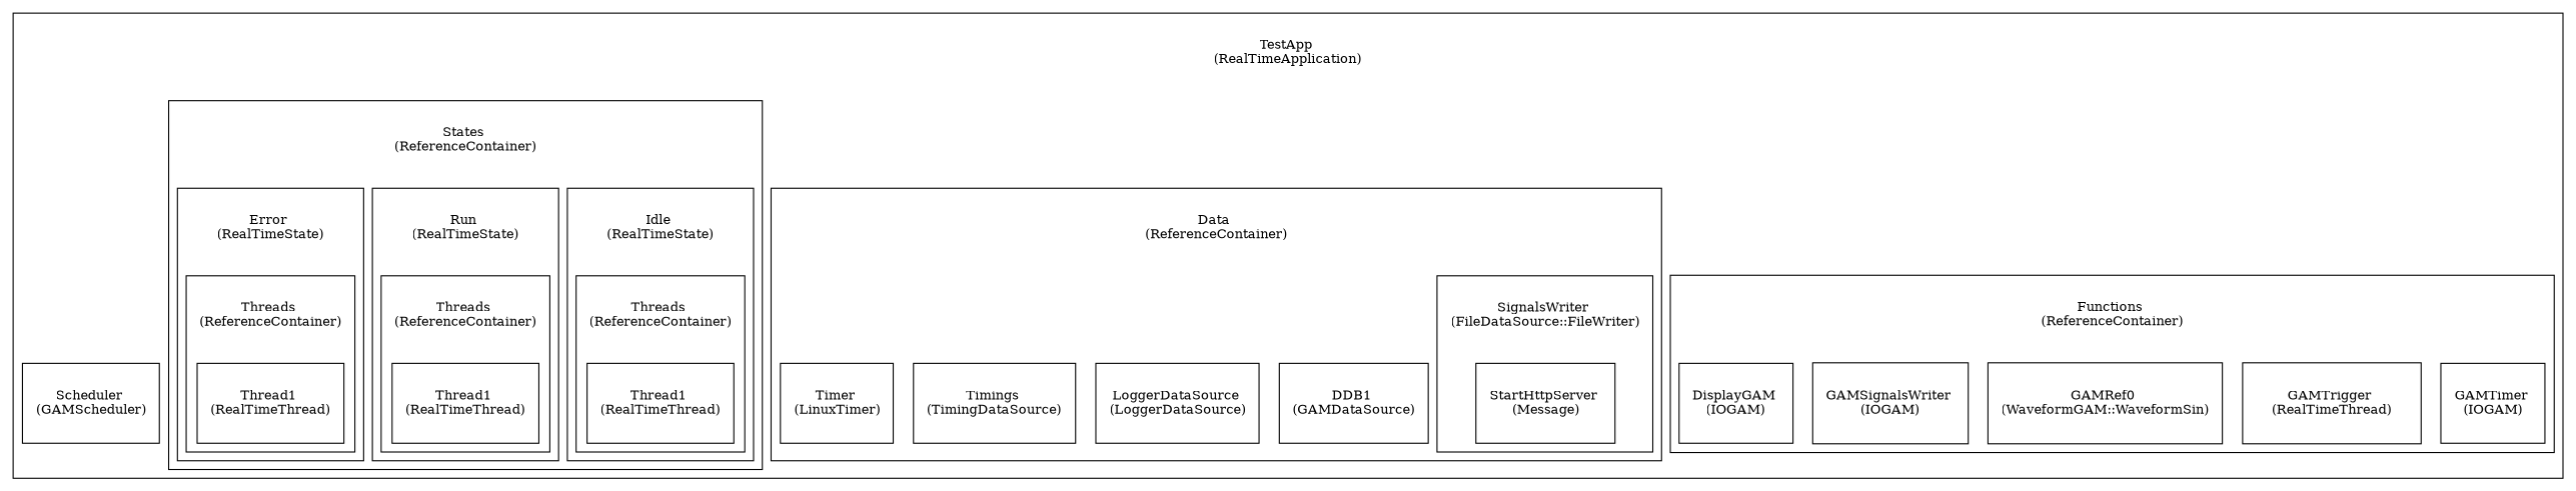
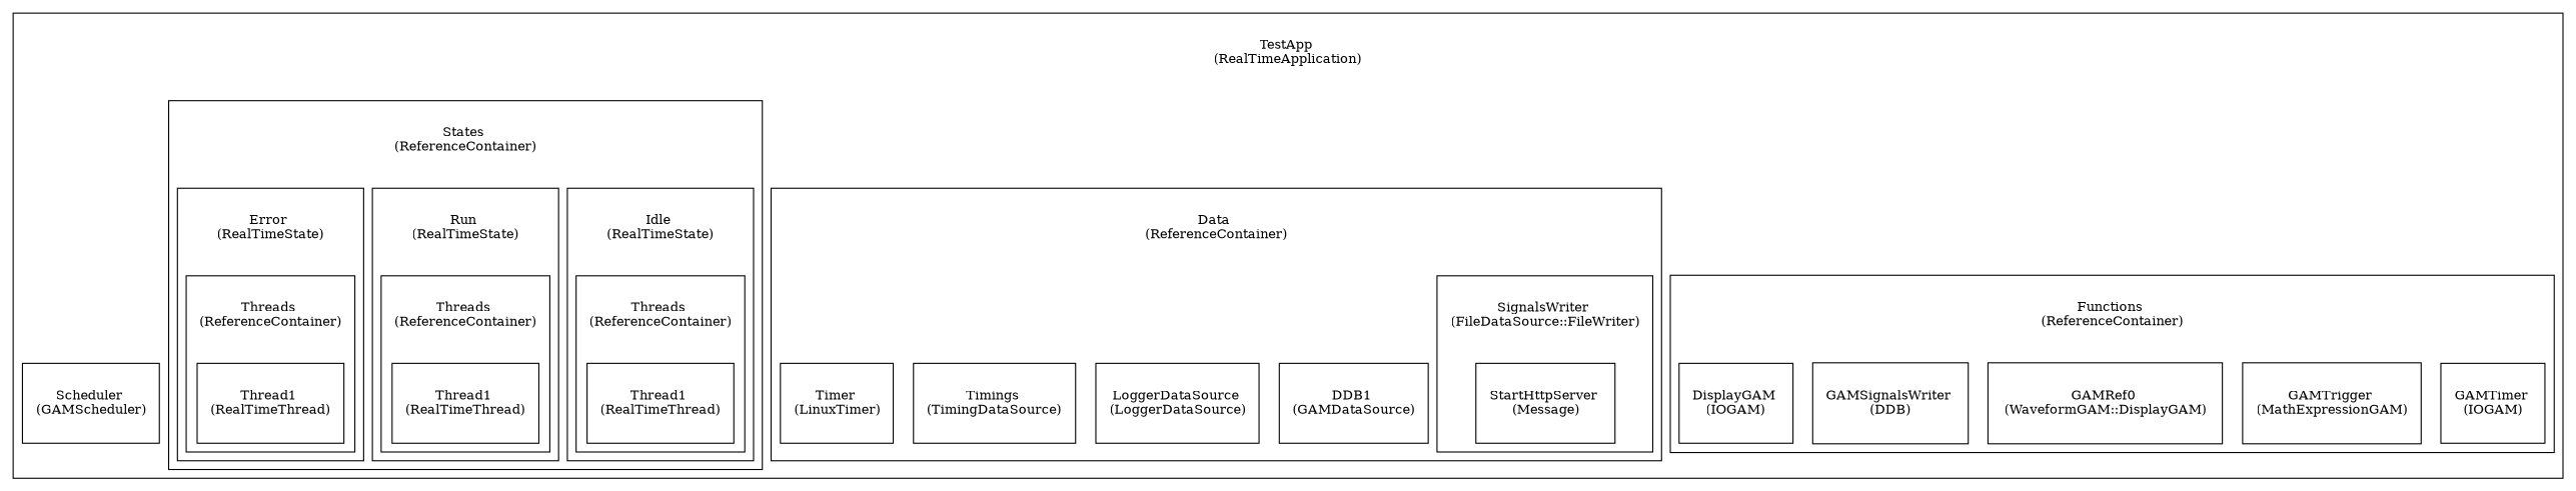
  digraph {
    bgcolor=white
    node [color=black fillcolor=white shape=record style=filled]
    n1 [label=<<TABLE border="0" cellborder="0"><TR><TD width="60" height="60"><font point-size="12">GAMTimer <BR/>(IOGAM)</font></TD></TR></TABLE>>]
-   n2 [label=<<TABLE border="0" cellborder="0"><TR><TD width="60" height="60"><font point-size="12">GAMTrigger <BR/>(RealTimeThread)</font></TD></TR></TABLE>>]
-   n3 [label=<<TABLE border="0" cellborder="0"><TR><TD width="60" height="60"><font point-size="12">GAMRef0 <BR/>(WaveformGAM::WaveformSin)</font></TD></TR></TABLE>>]
-   n4 [label=<<TABLE border="0" cellborder="0"><TR><TD width="60" height="60"><font point-size="12">GAMSignalsWriter <BR/>(IOGAM)</font></TD></TR></TABLE>>]
+   n2 [label=<<TABLE border="0" cellborder="0"><TR><TD width="60" height="60"><font point-size="12">GAMTrigger <BR/>(MathExpressionGAM)</font></TD></TR></TABLE>>]
+   n3 [label=<<TABLE border="0" cellborder="0"><TR><TD width="60" height="60"><font point-size="12">GAMRef0 <BR/>(WaveformGAM::DisplayGAM)</font></TD></TR></TABLE>>]
+   n4 [label=<<TABLE border="0" cellborder="0"><TR><TD width="60" height="60"><font point-size="12">GAMSignalsWriter <BR/>(DDB)</font></TD></TR></TABLE>>]
    n5 [label=<<TABLE border="0" cellborder="0"><TR><TD width="60" height="60"><font point-size="12">DisplayGAM <BR/>(IOGAM)</font></TD></TR></TABLE>>]
    n6 [label=<<TABLE border="0" cellborder="0"><TR><TD width="60" height="60"><font point-size="12">StartHttpServer <BR/>(Message)</font></TD></TR></TABLE>>]
    n7 [label=<<TABLE border="0" cellborder="0"><TR><TD width="60" height="60"><font point-size="12">DDB1 <BR/>(GAMDataSource)</font></TD></TR></TABLE>>]
    n8 [label=<<TABLE border="0" cellborder="0"><TR><TD width="60" height="60"><font point-size="12">LoggerDataSource <BR/>(LoggerDataSource)</font></TD></TR></TABLE>>]
    n9 [label=<<TABLE border="0" cellborder="0"><TR><TD width="60" height="60"><font point-size="12">Timings <BR/>(TimingDataSource)</font></TD></TR></TABLE>>]
    n10 [label=<<TABLE border="0" cellborder="0"><TR><TD width="60" height="60"><font point-size="12">Timer <BR/>(LinuxTimer)</font></TD></TR></TABLE>>]
    n11 [label=<<TABLE border="0" cellborder="0"><TR><TD width="60" height="60"><font point-size="12">Thread1 <BR/>(RealTimeThread)</font></TD></TR></TABLE>>]
    n12 [label=<<TABLE border="0" cellborder="0"><TR><TD width="60" height="60"><font point-size="12">Thread1 <BR/>(RealTimeThread)</font></TD></TR></TABLE>>]
    n13 [label=<<TABLE border="0" cellborder="0"><TR><TD width="60" height="60"><font point-size="12">Thread1 <BR/>(RealTimeThread)</font></TD></TR></TABLE>>]
    n14 [label=<<TABLE border="0" cellborder="0"><TR><TD width="60" height="60"><font point-size="12">Scheduler <BR/>(GAMScheduler)</font></TD></TR></TABLE>>]
    subgraph cluster_1 {
      label=<<TABLE border="0" cellborder="0"><TR><TD width="60" height="60"><font point-size="12">TestApp <BR/>(RealTimeApplication)</font></TD></TR></TABLE>>
      n14
      subgraph cluster_2 {
        label=<<TABLE border="0" cellborder="0"><TR><TD width="60" height="60"><font point-size="12">Functions <BR/>(ReferenceContainer)</font></TD></TR></TABLE>>
        n1
        n2
        n3
        n4
        n5
      }
      subgraph cluster_3 {
        label=<<TABLE border="0" cellborder="0"><TR><TD width="60" height="60"><font point-size="12">Data <BR/>(ReferenceContainer)</font></TD></TR></TABLE>>
        n7
        n8
        n9
        n10
        subgraph cluster_4 {
          label=<<TABLE border="0" cellborder="0"><TR><TD width="60" height="60"><font point-size="12">SignalsWriter <BR/>(FileDataSource::FileWriter)</font></TD></TR></TABLE>>
          n6
        }
      }
      subgraph cluster_5 {
        label=<<TABLE border="0" cellborder="0"><TR><TD width="60" height="60"><font point-size="12">States <BR/>(ReferenceContainer)</font></TD></TR></TABLE>>
        subgraph cluster_6 {
          label=<<TABLE border="0" cellborder="0"><TR><TD width="60" height="60"><font point-size="12">Idle <BR/>(RealTimeState)</font></TD></TR></TABLE>>
          subgraph cluster_7 {
            label=<<TABLE border="0" cellborder="0"><TR><TD width="60" height="60"><font point-size="12">Threads <BR/>(ReferenceContainer)</font></TD></TR></TABLE>>
            n11
          }
        }
        subgraph cluster_8 {
          label=<<TABLE border="0" cellborder="0"><TR><TD width="60" height="60"><font point-size="12">Run <BR/>(RealTimeState)</font></TD></TR></TABLE>>
          subgraph cluster_9 {
            label=<<TABLE border="0" cellborder="0"><TR><TD width="60" height="60"><font point-size="12">Threads <BR/>(ReferenceContainer)</font></TD></TR></TABLE>>
            n12
          }
        }
        subgraph cluster_10 {
          label=<<TABLE border="0" cellborder="0"><TR><TD width="60" height="60"><font point-size="12">Error <BR/>(RealTimeState)</font></TD></TR></TABLE>>
          subgraph cluster_11 {
            label=<<TABLE border="0" cellborder="0"><TR><TD width="60" height="60"><font point-size="12">Threads <BR/>(ReferenceContainer)</font></TD></TR></TABLE>>
            n13
          }
        }
      }
    }
  }
